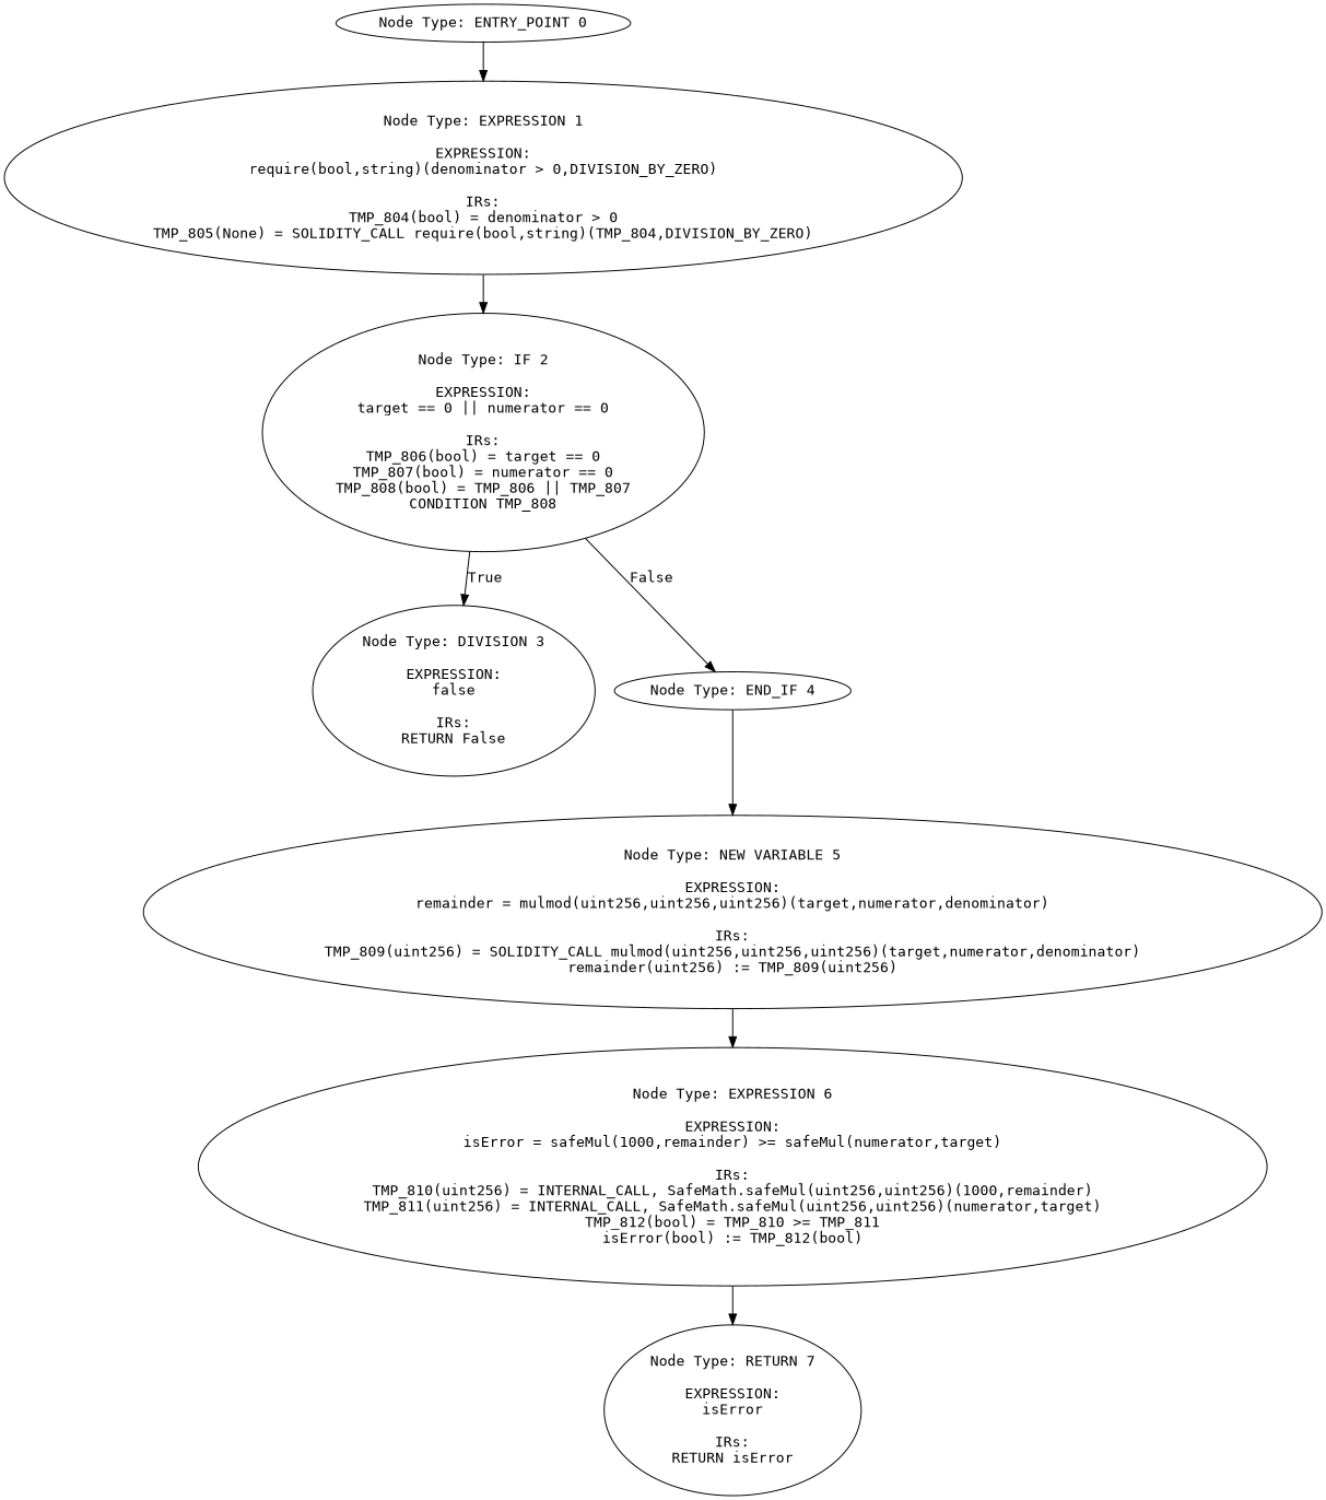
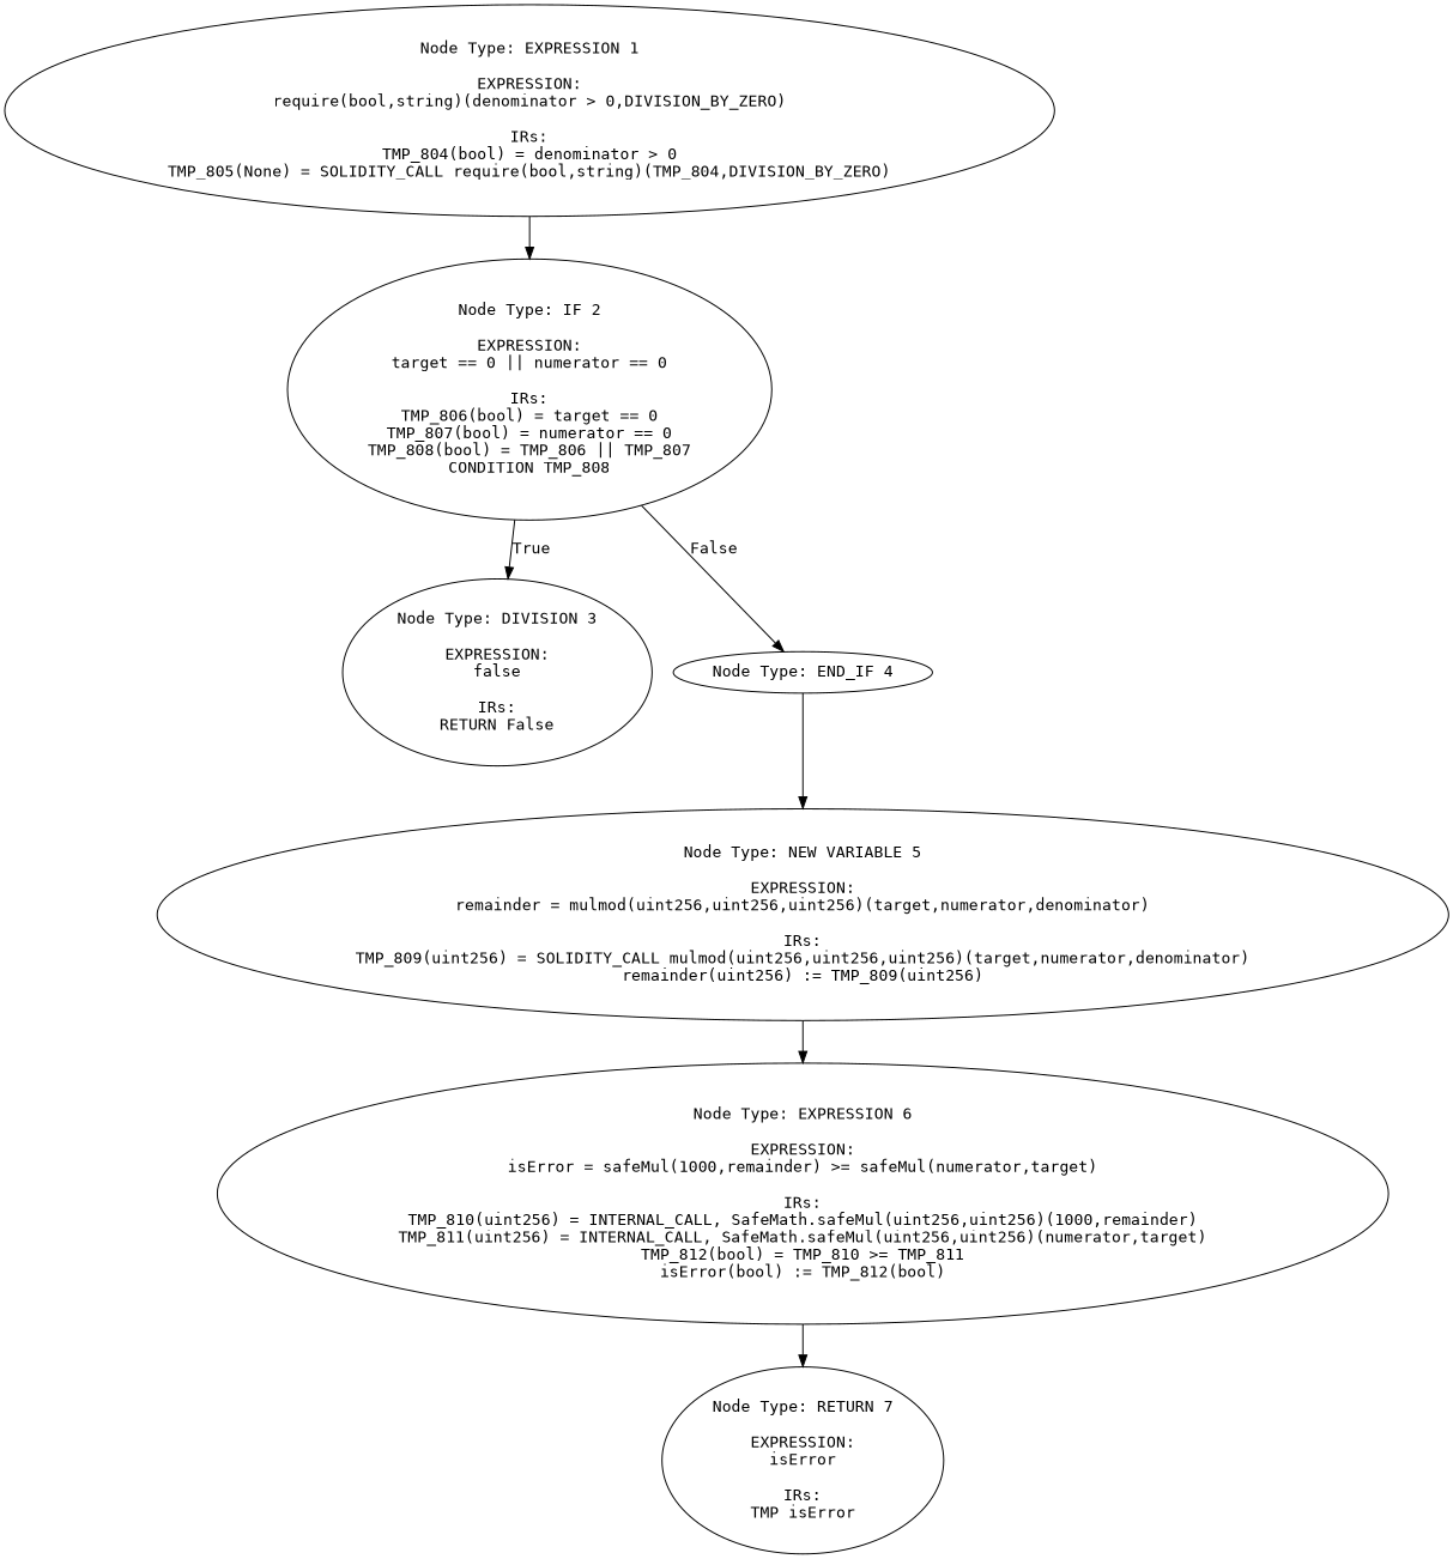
  digraph {
    fontname="DejaVu Sans Mono"
    node [fontname="DejaVu Sans Mono"]
    edge [fontname="DejaVu Sans Mono"]
-   n1 [label="Node Type: ENTRY_POINT 0\n"]
    n2 [label="Node Type: EXPRESSION 1\n\nEXPRESSION:\nrequire(bool,string)(denominator > 0,DIVISION_BY_ZERO)\n\nIRs:\nTMP_804(bool) = denominator > 0\nTMP_805(None) = SOLIDITY_CALL require(bool,string)(TMP_804,DIVISION_BY_ZERO)"]
    n3 [label="Node Type: IF 2\n\nEXPRESSION:\ntarget == 0 || numerator == 0\n\nIRs:\nTMP_806(bool) = target == 0\nTMP_807(bool) = numerator == 0\nTMP_808(bool) = TMP_806 || TMP_807\nCONDITION TMP_808"]
    n4 [label="Node Type: DIVISION 3\n\nEXPRESSION:\nfalse\n\nIRs:\nRETURN False"]
    n5 [label="Node Type: END_IF 4\n"]
    n6 [label="Node Type: NEW VARIABLE 5\n\nEXPRESSION:\nremainder = mulmod(uint256,uint256,uint256)(target,numerator,denominator)\n\nIRs:\nTMP_809(uint256) = SOLIDITY_CALL mulmod(uint256,uint256,uint256)(target,numerator,denominator)\nremainder(uint256) := TMP_809(uint256)"]
    n7 [label="Node Type: EXPRESSION 6\n\nEXPRESSION:\nisError = safeMul(1000,remainder) >= safeMul(numerator,target)\n\nIRs:\nTMP_810(uint256) = INTERNAL_CALL, SafeMath.safeMul(uint256,uint256)(1000,remainder)\nTMP_811(uint256) = INTERNAL_CALL, SafeMath.safeMul(uint256,uint256)(numerator,target)\nTMP_812(bool) = TMP_810 >= TMP_811\nisError(bool) := TMP_812(bool)"]
-   n8 [label="Node Type: RETURN 7\n\nEXPRESSION:\nisError\n\nIRs:\nRETURN isError"]
-   n1 -> n2
+   n8 [label="Node Type: RETURN 7\n\nEXPRESSION:\nisError\n\nIRs:\nTMP isError"]
    n2 -> n3
    n3 -> n4 [label=True]
    n3 -> n5 [label=False]
    n5 -> n6
    n6 -> n7
    n7 -> n8
  }
